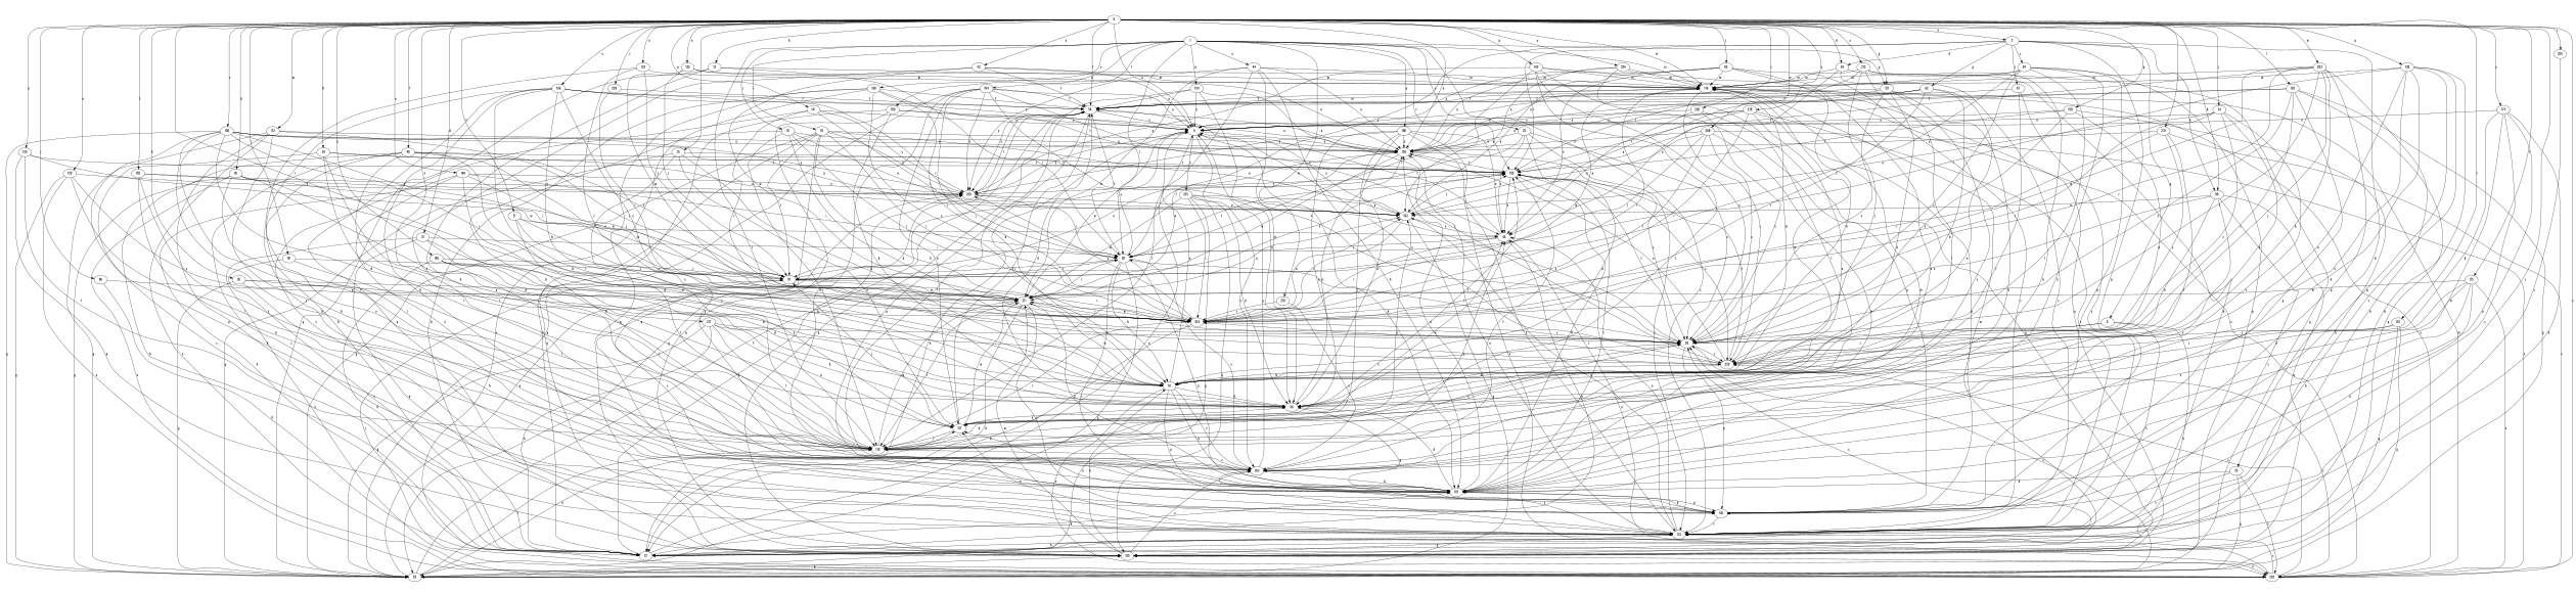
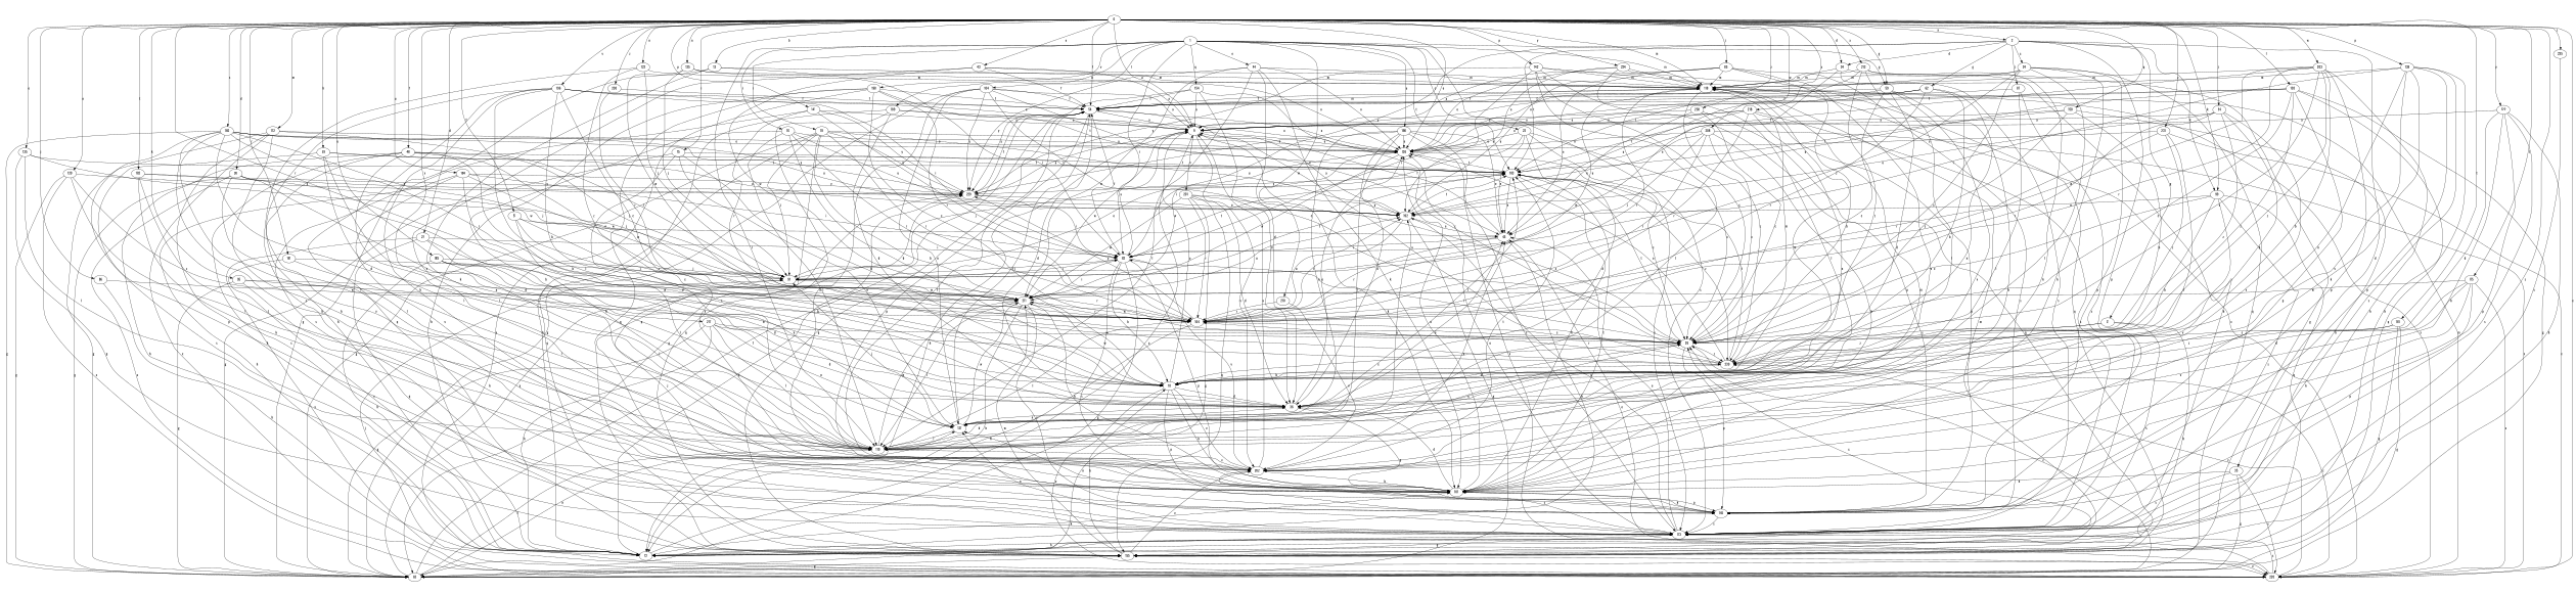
  strict digraph {
    fontname=Oswald
    node [fontname=Oswald]
    edge [fontname=Oswald]
    0
    2
    9
    13
    27
    30
    34
    43
    48
    51
    54
    59
    69
    75
    84
    85
    86
    95
    99
    103
    112
    118
    120
    122
    125
    135
    136
    138
    141
    142
    150
    161
    164
    166
    173
    175
    181
    182
    184
    185
    196
    203
    208
    213
    217
    218
    220
    222
    224
    230
    231
    235
    238
    183
    24
    35
    61
    62
    87
    145
    229
    72
    101
    201
    202
    211
    82
    63
    18
    155
    127
    110
    36
    45
    91
    26
    192
    239
    1
    22
    44
    76
    78
    104
    154
    189
    190
    198
    210
    0 -> 2 [label=a]
    0 -> 9 [label=a]
    0 -> 13 [label=b]
    0 -> 27 [label=d]
    0 -> 30 [label=d]
    0 -> 34 [label=d]
    0 -> 43 [label=e]
    0 -> 48 [label=f]
    0 -> 51 [label=f]
    0 -> 54 [label=f]
    0 -> 59 [label=g]
    0 -> 69 [label=h]
    0 -> 75 [label=i]
    0 -> 84 [label=j]
    0 -> 85 [label=j]
    0 -> 86 [label=j]
    0 -> 95 [label=k]
    0 -> 99 [label=k]
    0 -> 103 [label=l]
    0 -> 112 [label=m]
    0 -> 118 [label=m]
    0 -> 120 [label=n]
    0 -> 122 [label=n]
    0 -> 125 [label=n]
    0 -> 135 [label=o]
    0 -> 136 [label=o]
    0 -> 138 [label=p]
    0 -> 141 [label=p]
    0 -> 142 [label=p]
    0 -> 150 [label=q]
    0 -> 161 [label=r]
    0 -> 164 [label=r]
    0 -> 166 [label=s]
    0 -> 173 [label=s]
    0 -> 175 [label=t]
    0 -> 181 [label=t]
    0 -> 182 [label=t]
    0 -> 184 [label=u]
    0 -> 185 [label=u]
    0 -> 196 [label=v]
    0 -> 203 [label=w]
    0 -> 208 [label=w]
    0 -> 213 [label=x]
    0 -> 217 [label=x]
    0 -> 218 [label=x]
    0 -> 220 [label=x]
    0 -> 222 [label=y]
    0 -> 224 [label=y]
    0 -> 230 [label=z]
    0 -> 231 [label=z]
    0 -> 235 [label=z]
    0 -> 238 [label=z]
    2 -> 34 [label=d]
    2 -> 99 [label=k]
    2 -> 183 [label=t]
    2 -> 24 [label=c]
    2 -> 35 [label=d]
    2 -> 61 [label=g]
    2 -> 62 [label=g]
    2 -> 87 [label=j]
    2 -> 145 [label=p]
    2 -> 229 [label=y]
    9 -> 136 [label=o]
    9 -> 72 [label=h]
    9 -> 101 [label=k]
    9 -> 201 [label=v]
    9 -> 202 [label=v]
    9 -> 211 [label=w]
    13 -> 118 [label=m]
    13 -> 101 [label=k]
    13 -> 82 [label=i]
    13 -> 63 [label=g]
    27 -> 220 [label=x]
    27 -> 82 [label=i]
    27 -> 18 [label=b]
    27 -> 155 [label=q]
    27 -> 127 [label=n]
    30 -> 220 [label=x]
    30 -> 229 [label=y]
    30 -> 63 [label=g]
    30 -> 18 [label=b]
    30 -> 110 [label=l]
    30 -> 36 [label=d]
    34 -> 118 [label=m]
    34 -> 173 [label=s]
    34 -> 72 [label=h]
    34 -> 45 [label=e]
    43 -> 9 [label=a]
    43 -> 54 [label=f]
    43 -> 118 [label=m]
    43 -> 202 [label=v]
    43 -> 211 [label=w]
    48 -> 173 [label=s]
    48 -> 183 [label=t]
    48 -> 72 [label=h]
    48 -> 202 [label=v]
    48 -> 211 [label=w]
    48 -> 18 [label=b]
    48 -> 110 [label=l]
    48 -> 91 [label=j]
    51 -> 164 [label=r]
    51 -> 110 [label=l]
    51 -> 45 [label=e]
    51 -> 26 [label=c]
    54 -> 9 [label=a]
    54 -> 118 [label=m]
    54 -> 136 [label=o]
    54 -> 145 [label=p]
    54 -> 63 [label=g]
    54 -> 155 [label=q]
    54 -> 36 [label=d]
    59 -> 54 [label=f]
    59 -> 136 [label=o]
    59 -> 101 [label=k]
    59 -> 202 [label=v]
    59 -> 36 [label=d]
    59 -> 26 [label=c]
    69 -> 173 [label=s]
    69 -> 183 [label=t]
    69 -> 127 [label=n]
    69 -> 110 [label=l]
    69 -> 192 [label=u]
    75 -> 183 [label=t]
    75 -> 202 [label=v]
    75 -> 63 [label=g]
    75 -> 18 [label=b]
    75 -> 127 [label=n]
    84 -> 9 [label=a]
    84 -> 164 [label=r]
    84 -> 202 [label=v]
    84 -> 18 [label=b]
    84 -> 192 [label=u]
    84 -> 239 [label=z]
    85 -> 9 [label=a]
    85 -> 118 [label=m]
    85 -> 173 [label=s]
    85 -> 202 [label=v]
    85 -> 18 [label=b]
    85 -> 45 [label=e]
    85 -> 192 [label=u]
    86 -> 72 [label=h]
    86 -> 211 [label=w]
    95 -> 164 [label=r]
    95 -> 101 [label=k]
    95 -> 211 [label=w]
    95 -> 63 [label=g]
    99 -> 173 [label=s]
    99 -> 202 [label=v]
    99 -> 18 [label=b]
    99 -> 155 [label=q]
    99 -> 26 [label=c]
    99 -> 192 [label=u]
    103 -> 54 [label=f]
    103 -> 136 [label=o]
    103 -> 145 [label=p]
    103 -> 63 [label=g]
    103 -> 155 [label=q]
    103 -> 26 [label=c]
+   103 -> 192 [label=u]
    103 -> 239 [label=z]
    112 -> 136 [label=o]
    112 -> 220 [label=x]
    112 -> 72 [label=h]
    112 -> 101 [label=k]
    112 -> 63 [label=g]
    112 -> 91 [label=j]
    118 -> 54 [label=f]
    118 -> 164 [label=r]
    118 -> 220 [label=x]
    118 -> 239 [label=z]
    120 -> 220 [label=x]
    120 -> 229 [label=y]
    120 -> 63 [label=g]
    120 -> 110 [label=l]
    120 -> 239 [label=z]
    122 -> 118 [label=m]
    122 -> 173 [label=s]
    122 -> 91 [label=j]
    122 -> 239 [label=z]
    125 -> 118 [label=m]
    125 -> 136 [label=o]
    125 -> 211 [label=w]
    125 -> 91 [label=j]
    135 -> 183 [label=t]
    135 -> 155 [label=q]
    135 -> 110 [label=l]
    135 -> 91 [label=j]
    136 -> 183 [label=t]
    136 -> 211 [label=w]
    136 -> 91 [label=j]
    136 -> 26 [label=c]
    138 -> 118 [label=m]
    138 -> 173 [label=s]
    138 -> 145 [label=p]
    138 -> 72 [label=h]
    138 -> 101 [label=k]
    138 -> 202 [label=v]
    138 -> 82 [label=i]
    138 -> 127 [label=n]
    141 -> 9 [label=a]
    141 -> 164 [label=r]
    141 -> 173 [label=s]
    141 -> 229 [label=y]
    141 -> 82 [label=i]
    142 -> 118 [label=m]
    142 -> 220 [label=x]
    142 -> 145 [label=p]
    142 -> 229 [label=y]
    142 -> 82 [label=i]
    142 -> 110 [label=l]
    142 -> 26 [label=c]
    150 -> 9 [label=a]
    150 -> 183 [label=t]
    150 -> 72 [label=h]
    150 -> 18 [label=b]
    150 -> 26 [label=c]
    161 -> 173 [label=s]
    161 -> 110 [label=l]
    161 -> 91 [label=j]
    164 -> 118 [label=m]
    164 -> 229 [label=y]
    164 -> 72 [label=h]
    164 -> 211 [label=w]
    164 -> 110 [label=l]
    164 -> 26 [label=c]
    164 -> 192 [label=u]
    166 -> 136 [label=o]
    166 -> 164 [label=r]
    166 -> 145 [label=p]
    166 -> 229 [label=y]
    166 -> 101 [label=k]
    166 -> 211 [label=w]
    166 -> 63 [label=g]
    166 -> 110 [label=l]
    166 -> 36 [label=d]
    166 -> 192 [label=u]
    173 -> 136 [label=o]
    173 -> 72 [label=h]
    173 -> 155 [label=q]
    173 -> 127 [label=n]
    173 -> 45 [label=e]
    173 -> 192 [label=u]
    175 -> 220 [label=x]
    175 -> 145 [label=p]
    175 -> 101 [label=k]
    175 -> 202 [label=v]
    175 -> 211 [label=w]
    175 -> 36 [label=d]
    181 -> 63 [label=g]
    181 -> 155 [label=q]
    181 -> 26 [label=c]
    181 -> 239 [label=z]
    182 -> 229 [label=y]
    182 -> 101 [label=k]
    182 -> 110 [label=l]
    182 -> 91 [label=j]
    184 -> 229 [label=y]
    184 -> 72 [label=h]
    184 -> 202 [label=v]
    184 -> 211 [label=w]
    184 -> 82 [label=i]
    184 -> 36 [label=d]
    185 -> 72 [label=h]
    185 -> 18 [label=b]
    185 -> 110 [label=l]
    185 -> 36 [label=d]
    185 -> 91 [label=j]
    196 -> 9 [label=a]
    196 -> 54 [label=f]
    196 -> 72 [label=h]
    196 -> 101 [label=k]
    196 -> 82 [label=i]
    196 -> 18 [label=b]
    196 -> 155 [label=q]
    196 -> 110 [label=l]
    196 -> 26 [label=c]
    203 -> 118 [label=m]
    203 -> 164 [label=r]
    203 -> 183 [label=t]
    203 -> 145 [label=p]
    203 -> 72 [label=h]
    203 -> 211 [label=w]
    203 -> 18 [label=b]
    203 -> 26 [label=c]
    203 -> 239 [label=z]
    208 -> 136 [label=o]
    208 -> 164 [label=r]
    208 -> 220 [label=x]
    208 -> 101 [label=k]
    208 -> 91 [label=j]
    208 -> 26 [label=c]
    208 -> 192 [label=u]
    213 -> 118 [label=m]
    213 -> 183 [label=t]
    213 -> 101 [label=k]
    213 -> 63 [label=g]
    213 -> 110 [label=l]
    213 -> 239 [label=z]
    217 -> 72 [label=h]
    217 -> 63 [label=g]
    217 -> 127 [label=n]
    217 -> 110 [label=l]
    217 -> 36 [label=d]
    217 -> 26 [label=w]
    218 -> 9 [label=a]
    218 -> 136 [label=o]
    218 -> 164 [label=r]
    218 -> 173 [label=s]
    218 -> 183 [label=t]
    218 -> 145 [label=p]
    218 -> 127 [label=n]
    220 -> 118 [label=m]
    220 -> 173 [label=s]
    220 -> 45 [label=e]
    220 -> 91 [label=j]
    220 -> 26 [label=c]
    220 -> 239 [label=z]
    222 -> 9 [label=a]
    222 -> 173 [label=s]
    222 -> 145 [label=p]
    222 -> 72 [label=h]
    222 -> 101 [label=k]
    222 -> 36 [label=d]
    224 -> 118 [label=m]
    224 -> 136 [label=o]
    224 -> 155 [label=q]
    224 -> 110 [label=l]
    224 -> 192 [label=u]
    230 -> 54 [label=f]
    230 -> 164 [label=r]
    231 -> 136 [label=o]
    231 -> 164 [label=r]
    231 -> 220 [label=x]
    231 -> 110 [label=l]
    231 -> 239 [label=z]
    235 -> 173 [label=s]
    238 -> 9 [label=a]
    238 -> 155 [label=q]
    238 -> 45 [label=e]
    238 -> 26 [label=c]
    183 -> 229 [label=y]
    183 -> 101 [label=k]
    183 -> 45 [label=e]
    183 -> 239 [label=z]
    24 -> 118 [label=m]
    24 -> 136 [label=o]
    24 -> 145 [label=p]
    24 -> 101 [label=k]
    24 -> 155 [label=q]
    24 -> 110 [label=l]
    24 -> 91 [label=j]
    24 -> 26 [label=c]
    35 -> 173 [label=s]
    35 -> 220 [label=x]
    35 -> 101 [label=k]
    35 -> 63 [label=g]
    61 -> 173 [label=s]
    61 -> 72 [label=h]
    61 -> 26 [label=c]
    61 -> 239 [label=z]
    62 -> 9 [label=a]
    62 -> 54 [label=f]
    62 -> 164 [label=r]
    62 -> 18 [label=b]
    62 -> 127 [label=n]
    62 -> 192 [label=u]
    87 -> 54 [label=f]
    87 -> 173 [label=s]
    87 -> 110 [label=l]
    145 -> 173 [label=s]
    145 -> 101 [label=k]
    145 -> 127 [label=n]
    229 -> 9 [label=a]
    229 -> 54 [label=f]
    229 -> 82 [label=i]
    229 -> 192 [label=u]
    72 -> 9 [label=a]
    72 -> 229 [label=y]
    72 -> 101 [label=k]
    101 -> 118 [label=m]
    101 -> 136 [label=o]
    101 -> 183 [label=t]
    101 -> 145 [label=p]
    101 -> 36 [label=d]
    101 -> 91 [label=j]
    201 -> 164 [label=r]
    201 -> 211 [label=w]
    201 -> 63 [label=g]
    201 -> 155 [label=q]
    201 -> 36 [label=d]
    201 -> 26 [label=c]
    201 -> 192 [label=u]
    202 -> 9 [label=a]
    202 -> 54 [label=f]
    202 -> 173 [label=s]
    202 -> 183 [label=t]
    202 -> 101 [label=k]
    202 -> 45 [label=e]
    211 -> 164 [label=r]
    211 -> 173 [label=s]
    211 -> 72 [label=h]
    211 -> 101 [label=k]
    211 -> 82 [label=i]
    211 -> 110 [label=l]
    211 -> 192 [label=u]
    82 -> 9 [label=a]
    82 -> 54 [label=f]
    82 -> 173 [label=s]
    82 -> 183 [label=t]
    82 -> 145 [label=p]
    82 -> 202 [label=v]
    82 -> 63 [label=g]
    82 -> 18 [label=b]
    82 -> 91 [label=j]
    63 -> 54 [label=f]
    63 -> 229 [label=y]
    63 -> 127 [label=n]
    63 -> 110 [label=l]
    63 -> 26 [label=c]
    18 -> 9 [label=a]
    18 -> 220 [label=x]
    18 -> 145 [label=p]
    18 -> 101 [label=k]
    18 -> 202 [label=v]
    18 -> 211 [label=w]
    18 -> 36 [label=d]
    18 -> 26 [label=c]
    155 -> 118 [label=m]
    155 -> 220 [label=x]
    155 -> 202 [label=v]
    155 -> 211 [label=w]
    155 -> 63 [label=g]
    155 -> 18 [label=b]
    155 -> 26 [label=c]
    127 -> 54 [label=f]
    127 -> 211 [label=w]
    127 -> 110 [label=l]
    127 -> 45 [label=e]
    127 -> 91 [label=j]
    110 -> 202 [label=v]
    110 -> 211 [label=w]
    110 -> 36 [label=d]
    110 -> 26 [label=c]
    110 -> 192 [label=u]
    36 -> 118 [label=m]
    36 -> 136 [label=o]
    36 -> 183 [label=t]
    36 -> 145 [label=p]
    36 -> 127 [label=n]
    45 -> 54 [label=f]
    45 -> 164 [label=r]
    45 -> 72 [label=h]
    45 -> 82 [label=i]
    91 -> 136 [label=o]
    91 -> 164 [label=r]
    91 -> 183 [label=t]
    91 -> 211 [label=w]
    91 -> 82 [label=i]
    26 -> 183 [label=t]
    26 -> 145 [label=p]
    26 -> 82 [label=i]
    26 -> 36 [label=d]
    26 -> 239 [label=z]
    192 -> 9 [label=a]
    192 -> 164 [label=r]
    192 -> 183 [label=t]
    192 -> 63 [label=g]
    192 -> 45 [label=e]
    239 -> 9 [label=a]
    239 -> 118 [label=m]
    239 -> 136 [label=o]
    239 -> 164 [label=r]
    239 -> 183 [label=t]
    239 -> 18 [label=b]
    1 -> 59 [label=g]
    1 -> 118 [label=m]
    1 -> 173 [label=s]
    1 -> 183 [label=t]
    1 -> 82 [label=i]
    1 -> 110 [label=l]
    1 -> 22 [label=c]
    1 -> 44 [label=e]
    1 -> 76 [label=i]
    1 -> 78 [label=i]
    1 -> 104 [label=l]
    1 -> 154 [label=q]
    1 -> 189 [label=u]
    1 -> 190 [label=u]
    1 -> 198 [label=v]
    1 -> 210 [label=w]
    22 -> 136 [label=o]
    22 -> 173 [label=s]
    22 -> 82 [label=i]
    22 -> 36 [label=d]
    22 -> 45 [label=e]
    22 -> 26 [label=c]
    44 -> 118 [label=m]
    44 -> 136 [label=o]
    44 -> 229 [label=y]
    44 -> 101 [label=k]
    44 -> 211 [label=w]
    44 -> 110 [label=l]
    44 -> 36 [label=d]
    76 -> 136 [label=o]
    76 -> 164 [label=r]
    76 -> 101 [label=k]
    76 -> 18 [label=b]
    76 -> 110 [label=l]
    76 -> 192 [label=u]
    78 -> 136 [label=o]
    78 -> 164 [label=r]
    78 -> 145 [label=p]
    78 -> 229 [label=y]
    78 -> 63 [label=g]
    78 -> 18 [label=b]
    78 -> 155 [label=q]
    78 -> 91 [label=j]
    78 -> 192 [label=u]
    104 -> 9 [label=a]
    104 -> 54 [label=f]
    104 -> 229 [label=y]
    104 -> 101 [label=k]
    104 -> 63 [label=g]
-   104 -> 18 [label=b]
    104 -> 127 [label=n]
    104 -> 45 [label=e]
    104 -> 26 [label=c]
    154 -> 9 [label=a]
    154 -> 54 [label=f]
    154 -> 229 [label=y]
    154 -> 36 [label=d]
    154 -> 239 [label=z]
    189 -> 9 [label=a]
    189 -> 136 [label=o]
    189 -> 72 [label=h]
    189 -> 155 [label=q]
    189 -> 36 [label=d]
    190 -> 136 [label=o]
    190 -> 173 [label=s]
    190 -> 220 [label=x]
    190 -> 211 [label=w]
    190 -> 127 [label=n]
    190 -> 110 [label=l]
    190 -> 36 [label=d]
    190 -> 45 [label=e]
    198 -> 54 [label=f]
    198 -> 164 [label=r]
    198 -> 220 [label=x]
    198 -> 183 [label=t]
    198 -> 72 [label=h]
    198 -> 155 [label=q]
    198 -> 26 [label=c]
    210 -> 164 [label=r]
    210 -> 202 [label=v]
  }
